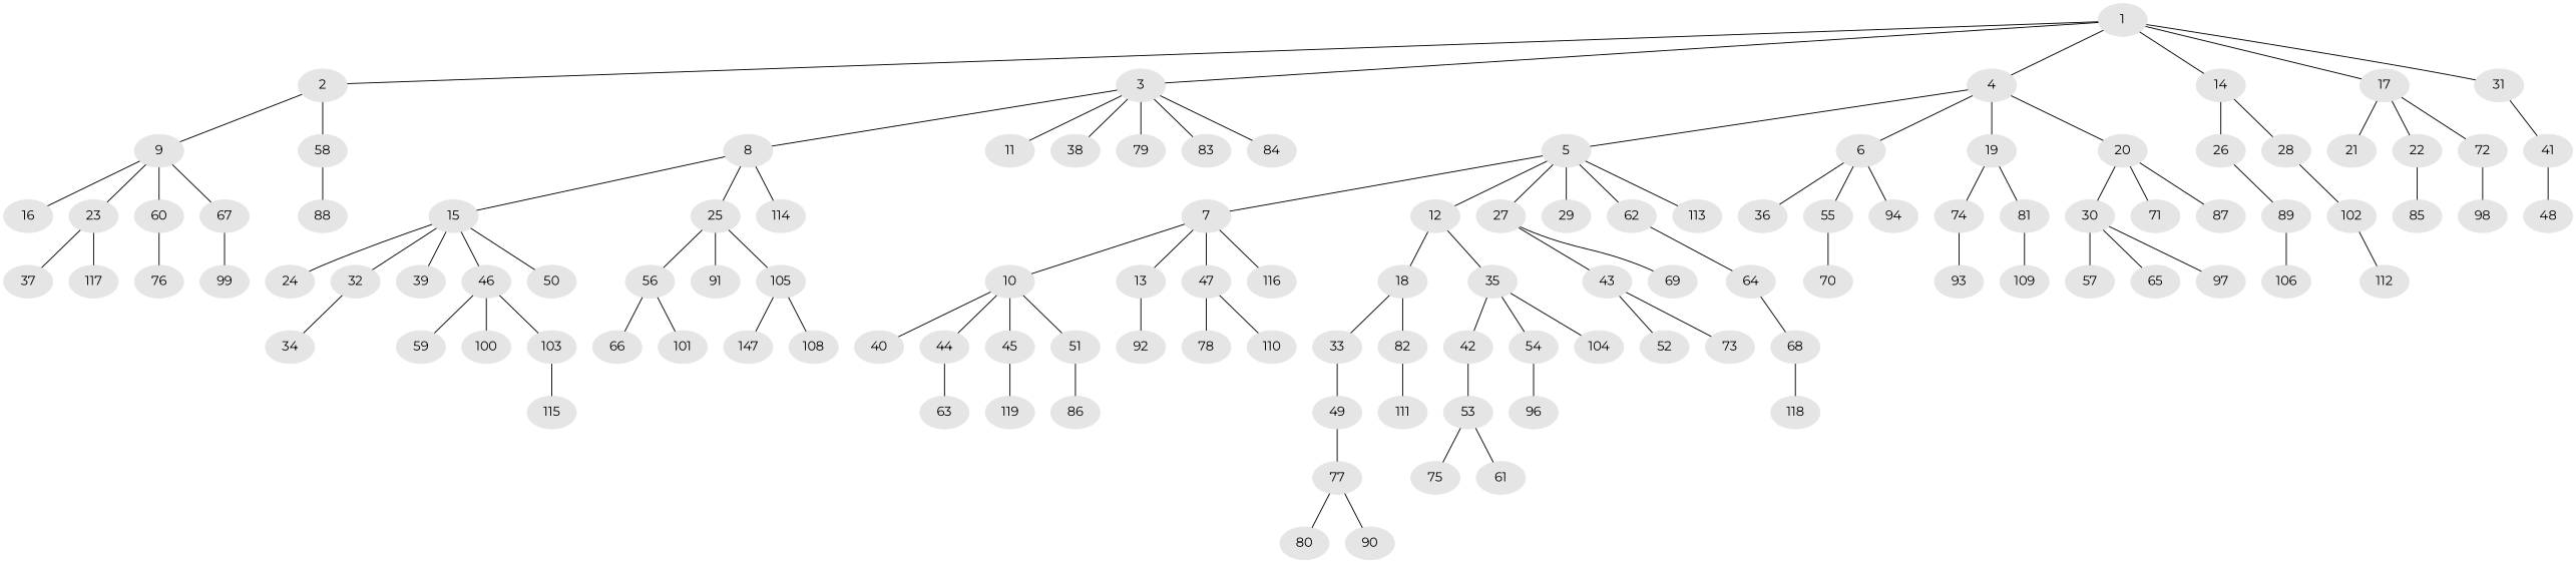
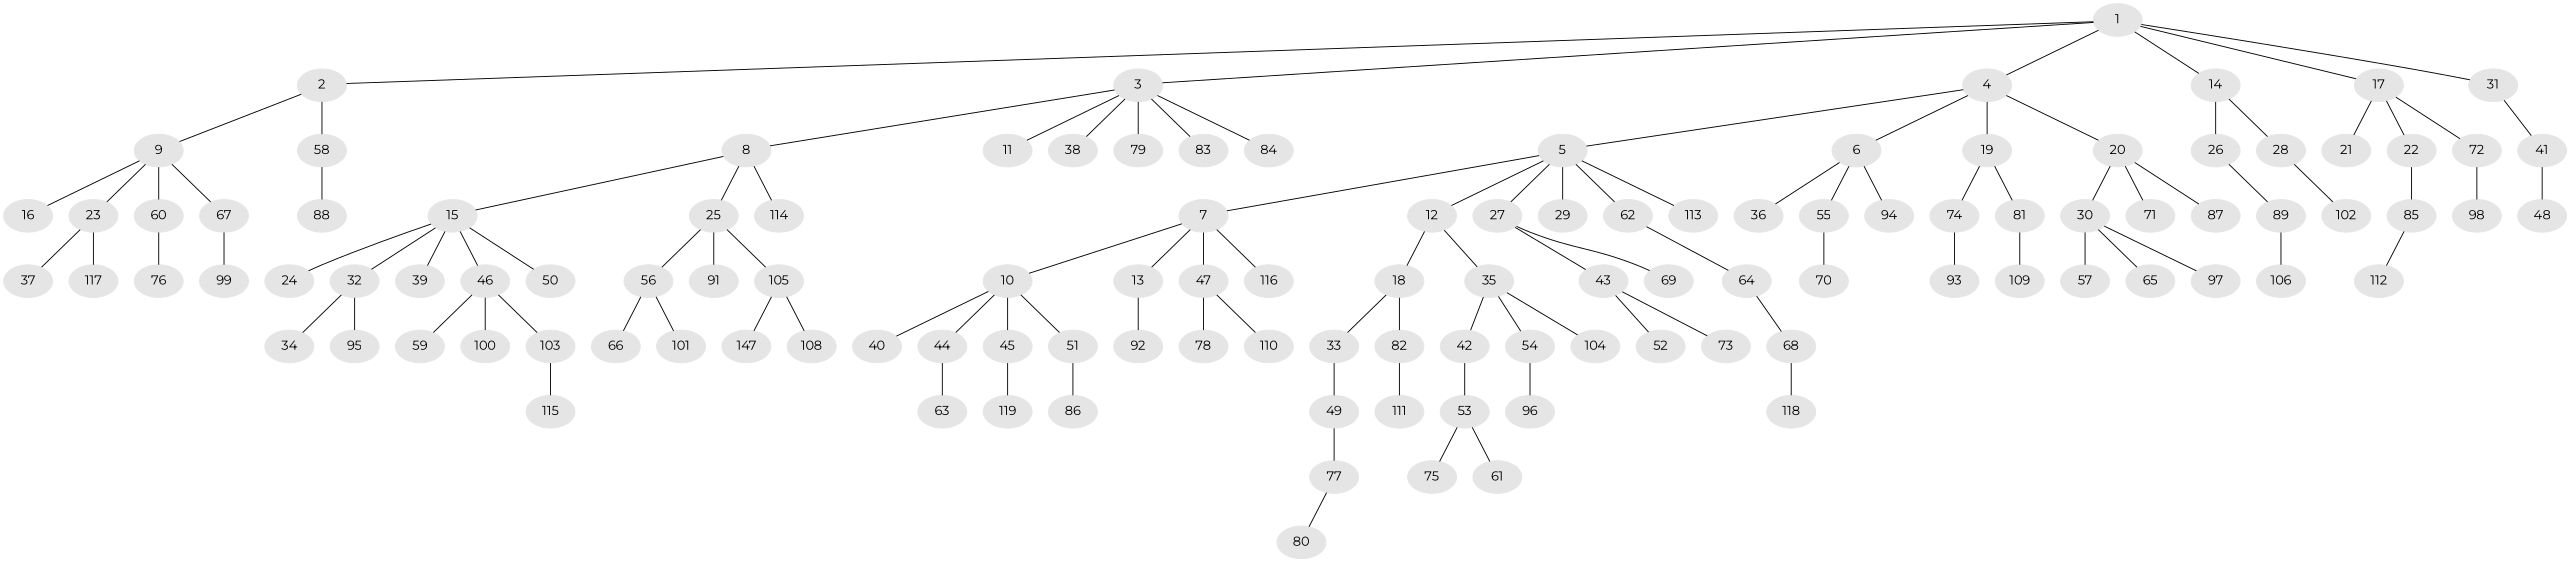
  graph {
    fontname=Montserrat
    node [color=gray90 fontname=Montserrat style=filled]
    edge [fontname=Montserrat]
    1
    2
    3
    4
    14
    17
    31
    9
    58
    8
    11
    38
    79
    83
    84
    5
    6
    19
    20
    26
    28
    21
    22
    72
    41
    16
    23
    60
    67
    88
    15
    25
    114
    7
    12
    27
    29
    62
    113
    36
    55
    94
    74
    81
    30
    71
    87
    10
    13
    47
    116
    18
    35
    43
    69
    64
    70
    40
    44
    45
    51
    92
    78
    110
    24
    32
    39
    46
    50
    56
    91
    105
    37
    117
    76
    99
    63
    119
    86
    33
    82
    42
    54
    104
    89
    102
    34
+   95
    59
    100
    103
    85
    98
    49
    111
    93
    109
    57
    65
    97
    112
    66
    101
    n104 [label=147]
    108
    106
    52
    73
    48
    77
    53
    96
    75
    61
    115
    80
-   90
    68
    118
    1 -- 2
    1 -- 3
    1 -- 4
    1 -- 14
    1 -- 17
    1 -- 31
    2 -- 9
    2 -- 58
    3 -- 8
    3 -- 11
    3 -- 38
    3 -- 79
    3 -- 83
    3 -- 84
    4 -- 5
    4 -- 6
    4 -- 19
    4 -- 20
    14 -- 26
    14 -- 28
    17 -- 21
    17 -- 22
    17 -- 72
    31 -- 41
    9 -- 16
    9 -- 23
    9 -- 60
    9 -- 67
    58 -- 88
    8 -- 15
    8 -- 25
    8 -- 114
    5 -- 7
    5 -- 12
    5 -- 27
    5 -- 29
    5 -- 62
    5 -- 113
    6 -- 36
    6 -- 55
    6 -- 94
    19 -- 74
    19 -- 81
    20 -- 30
    20 -- 71
    20 -- 87
    26 -- 89
    28 -- 102
    22 -- 85
    72 -- 98
    41 -- 48
    23 -- 37
    23 -- 117
    60 -- 76
    67 -- 99
    15 -- 24
    15 -- 32
    15 -- 39
    15 -- 46
    15 -- 50
    25 -- 56
    25 -- 91
    25 -- 105
    7 -- 10
    7 -- 13
    7 -- 47
    7 -- 116
    12 -- 18
    12 -- 35
    27 -- 43
    27 -- 69
    62 -- 64
    55 -- 70
    74 -- 93
    81 -- 109
    30 -- 57
    30 -- 65
    30 -- 97
    10 -- 40
    10 -- 44
    10 -- 45
    10 -- 51
    13 -- 92
    47 -- 78
    47 -- 110
    18 -- 33
    18 -- 82
    35 -- 42
    35 -- 54
    35 -- 104
    43 -- 52
    43 -- 73
    64 -- 68
    44 -- 63
    45 -- 119
    51 -- 86
    32 -- 34
+   32 -- 95
    46 -- 59
    46 -- 100
    46 -- 103
    56 -- 66
    56 -- 101
    105 -- n104
    105 -- 108
    33 -- 49
    82 -- 111
    42 -- 53
    54 -- 96
    89 -- 106
    103 -- 115
-   102 -- 112
+   85 -- 112
    49 -- 77
    77 -- 80
-   77 -- 90
    53 -- 75
    53 -- 61
    68 -- 118
  }
